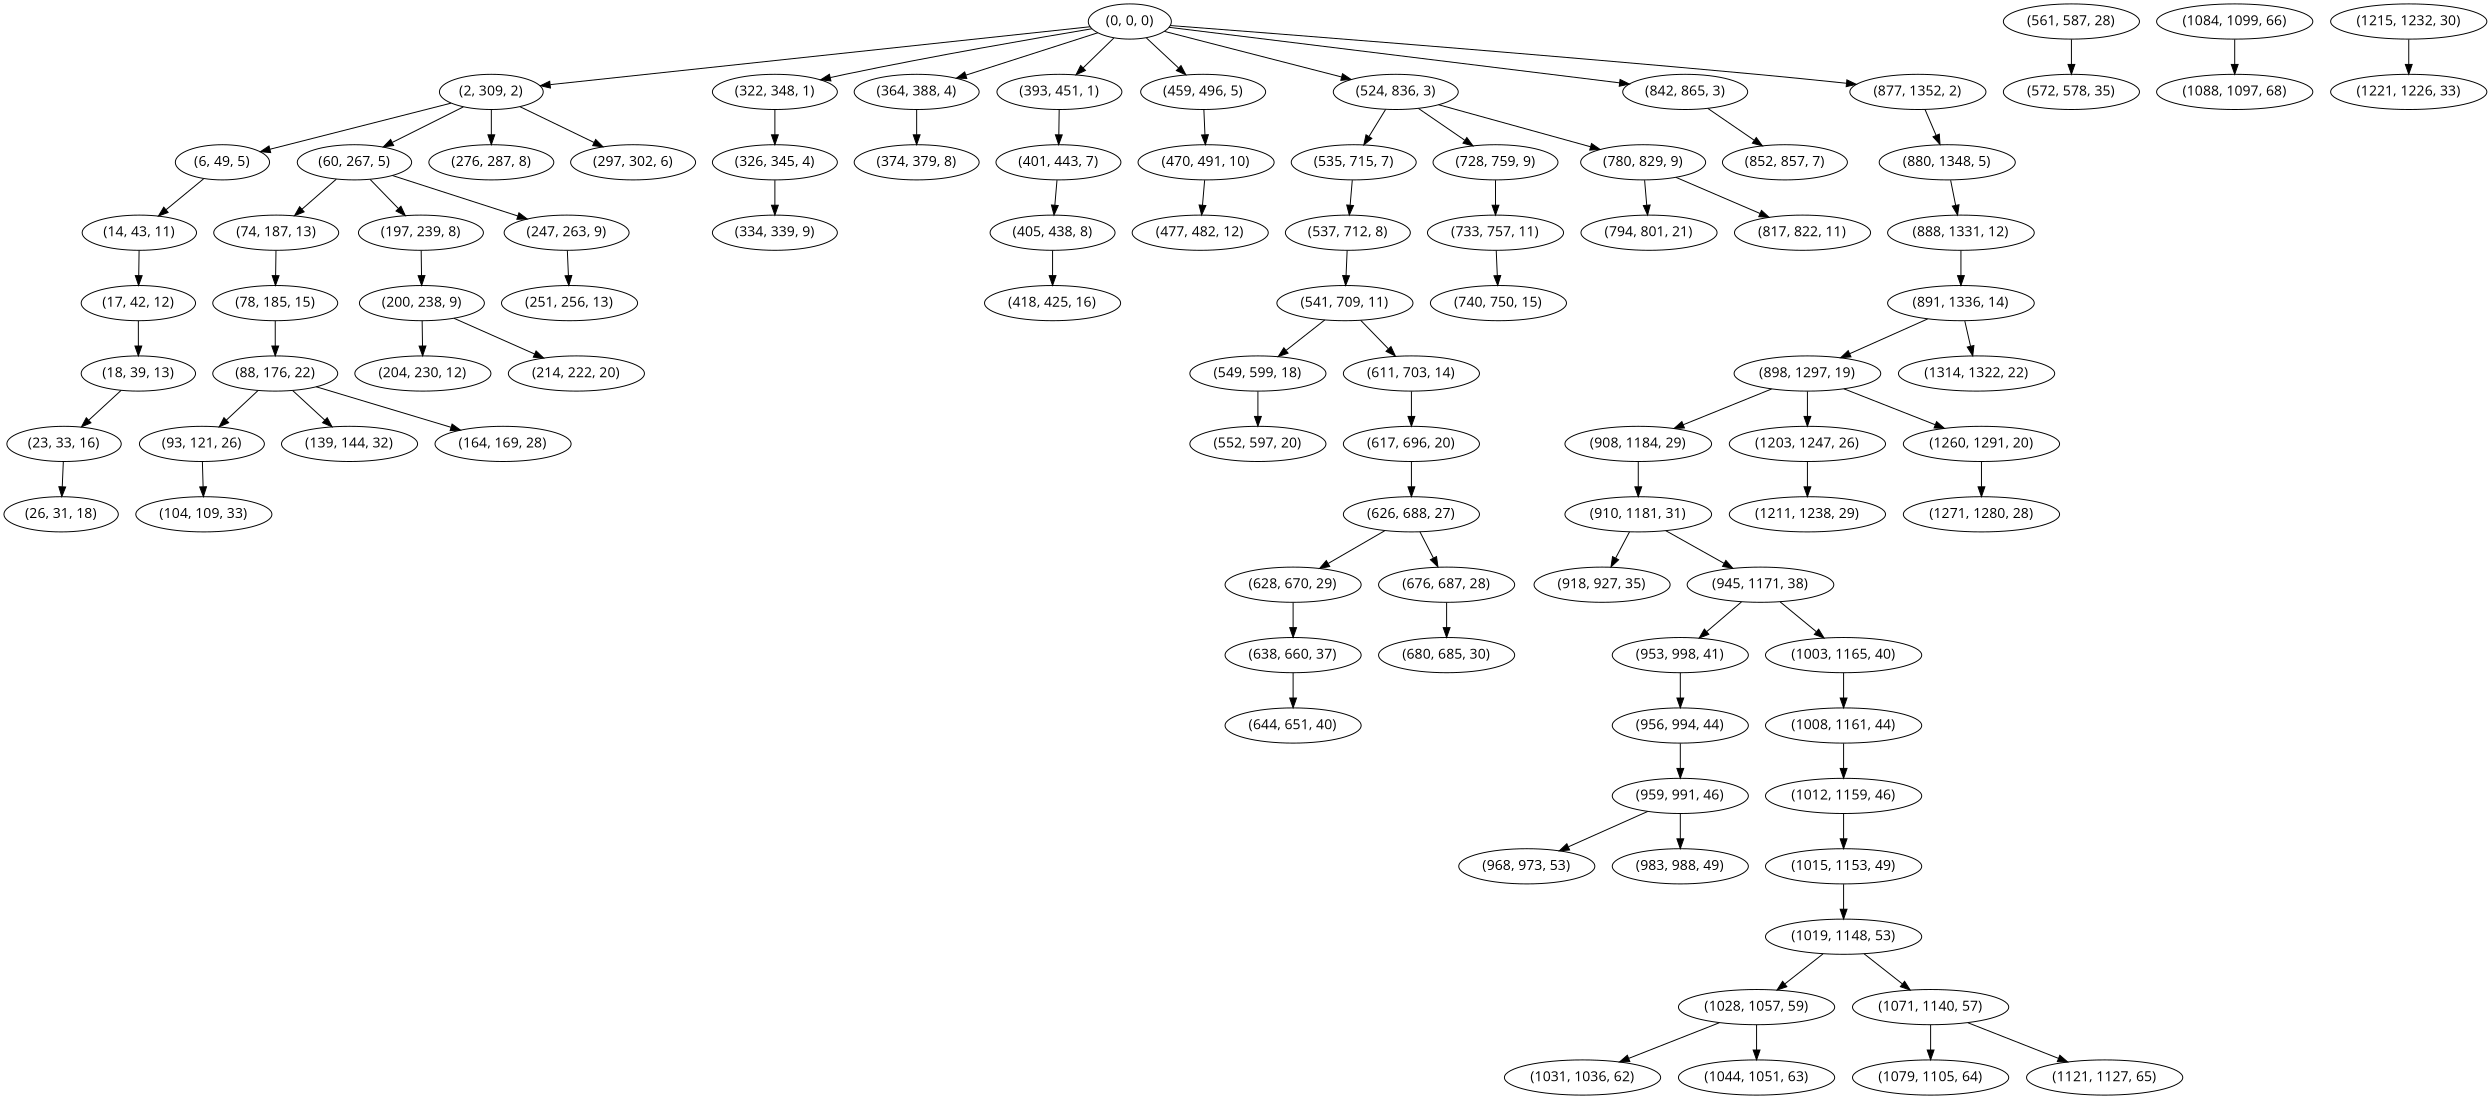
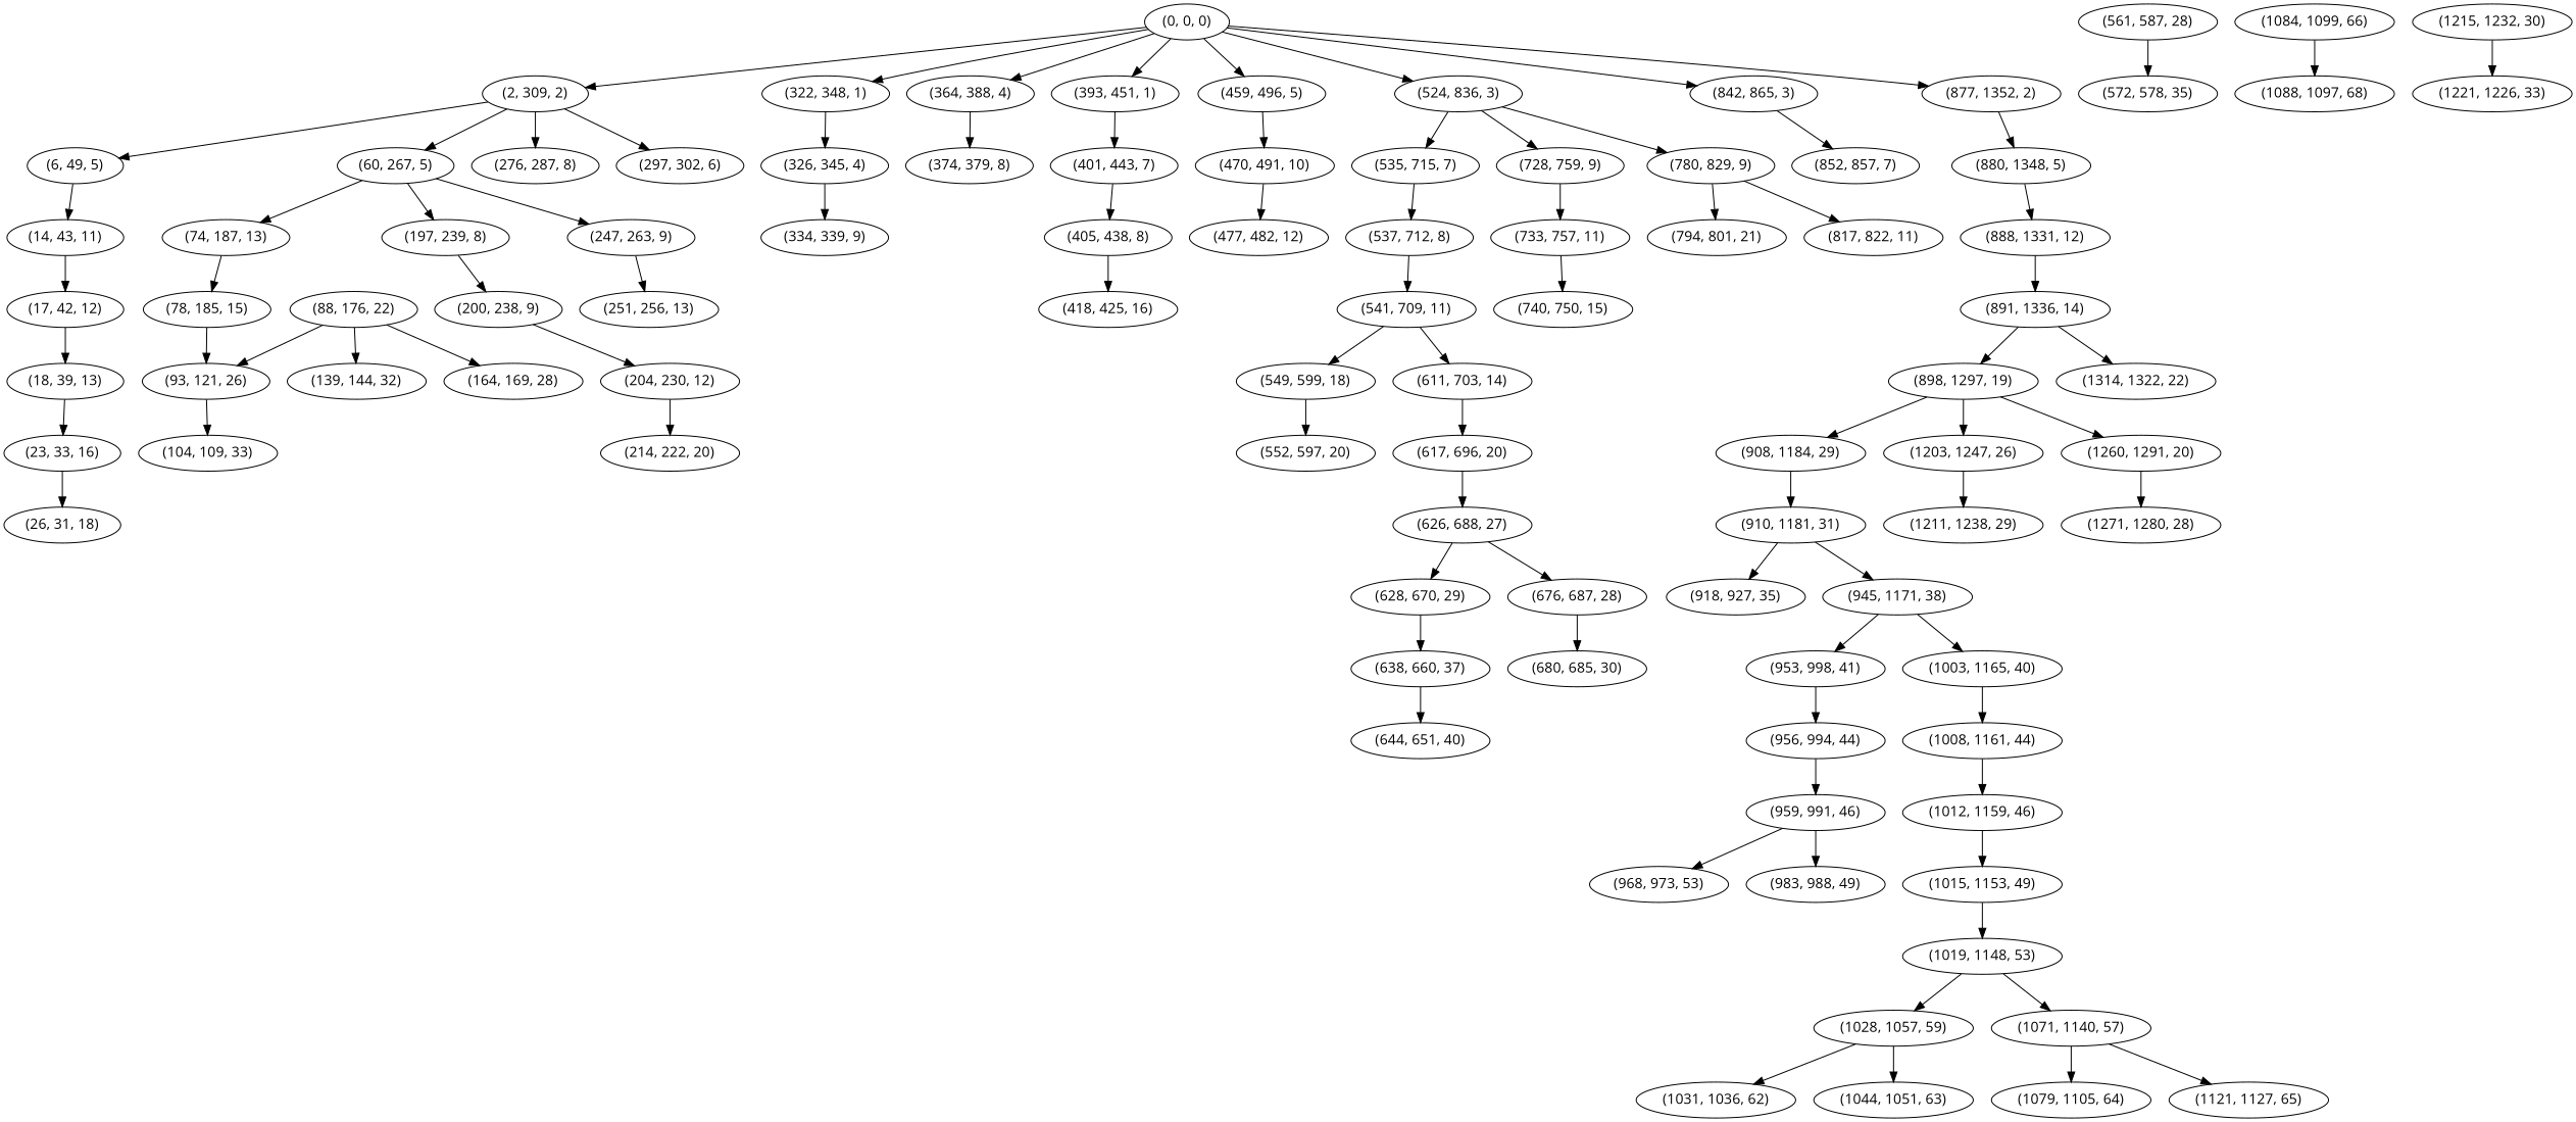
  digraph {
    fontname="Open Sans"
    node [fontname="Open Sans"]
    edge [fontname="Open Sans"]
    "(0, 0, 0)"
    "(2, 309, 2)"
    "(322, 348, 1)"
    "(364, 388, 4)"
    "(393, 451, 1)"
    "(459, 496, 5)"
    "(524, 836, 3)"
    "(842, 865, 3)"
    "(877, 1352, 2)"
    "(6, 49, 5)"
    "(60, 267, 5)"
    "(276, 287, 8)"
    "(297, 302, 6)"
    "(326, 345, 4)"
    "(374, 379, 8)"
    "(401, 443, 7)"
    "(470, 491, 10)"
    "(535, 715, 7)"
    "(728, 759, 9)"
    "(780, 829, 9)"
    "(852, 857, 7)"
    "(880, 1348, 5)"
    "(14, 43, 11)"
    "(74, 187, 13)"
    "(197, 239, 8)"
    "(247, 263, 9)"
    "(17, 42, 12)"
    "(18, 39, 13)"
    "(23, 33, 16)"
    "(26, 31, 18)"
    "(78, 185, 15)"
    "(200, 238, 9)"
    "(251, 256, 13)"
    "(88, 176, 22)"
    "(93, 121, 26)"
    "(139, 144, 32)"
    "(164, 169, 28)"
    "(104, 109, 33)"
    "(204, 230, 12)"
    "(214, 222, 20)"
    "(334, 339, 9)"
    "(405, 438, 8)"
    "(418, 425, 16)"
    "(477, 482, 12)"
    "(537, 712, 8)"
    "(733, 757, 11)"
    "(794, 801, 21)"
    "(817, 822, 11)"
    "(541, 709, 11)"
    "(549, 599, 18)"
    "(611, 703, 14)"
    "(552, 597, 20)"
    "(617, 696, 20)"
    "(561, 587, 28)"
    "(572, 578, 35)"
    "(626, 688, 27)"
    "(628, 670, 29)"
    "(676, 687, 28)"
    "(638, 660, 37)"
    "(680, 685, 30)"
    "(644, 651, 40)"
    "(740, 750, 15)"
    n63 [label="(888, 1331, 12)"]
    "(891, 1336, 14)"
    "(898, 1297, 19)"
    "(1314, 1322, 22)"
    "(908, 1184, 29)"
    "(1203, 1247, 26)"
    "(1260, 1291, 20)"
    "(910, 1181, 31)"
    "(1211, 1238, 29)"
    "(1271, 1280, 28)"
    "(918, 927, 35)"
    "(945, 1171, 38)"
    "(953, 998, 41)"
    "(1003, 1165, 40)"
    "(956, 994, 44)"
    "(1008, 1161, 44)"
    "(959, 991, 46)"
    "(968, 973, 53)"
    "(983, 988, 49)"
    "(1012, 1159, 46)"
    "(1015, 1153, 49)"
    "(1019, 1148, 53)"
    "(1028, 1057, 59)"
    "(1071, 1140, 57)"
    "(1031, 1036, 62)"
    "(1044, 1051, 63)"
    "(1079, 1105, 64)"
    "(1121, 1127, 65)"
    "(1084, 1099, 66)"
    "(1088, 1097, 68)"
    "(1215, 1232, 30)"
    "(1221, 1226, 33)"
    "(0, 0, 0)" -> "(2, 309, 2)"
    "(0, 0, 0)" -> "(322, 348, 1)"
    "(0, 0, 0)" -> "(364, 388, 4)"
    "(0, 0, 0)" -> "(393, 451, 1)"
    "(0, 0, 0)" -> "(459, 496, 5)"
    "(0, 0, 0)" -> "(524, 836, 3)"
    "(0, 0, 0)" -> "(842, 865, 3)"
    "(0, 0, 0)" -> "(877, 1352, 2)"
    "(2, 309, 2)" -> "(6, 49, 5)"
    "(2, 309, 2)" -> "(60, 267, 5)"
    "(2, 309, 2)" -> "(276, 287, 8)"
    "(2, 309, 2)" -> "(297, 302, 6)"
    "(322, 348, 1)" -> "(326, 345, 4)"
    "(364, 388, 4)" -> "(374, 379, 8)"
    "(393, 451, 1)" -> "(401, 443, 7)"
    "(459, 496, 5)" -> "(470, 491, 10)"
    "(524, 836, 3)" -> "(535, 715, 7)"
    "(524, 836, 3)" -> "(728, 759, 9)"
    "(524, 836, 3)" -> "(780, 829, 9)"
    "(842, 865, 3)" -> "(852, 857, 7)"
    "(877, 1352, 2)" -> "(880, 1348, 5)"
    "(6, 49, 5)" -> "(14, 43, 11)"
    "(60, 267, 5)" -> "(74, 187, 13)"
    "(60, 267, 5)" -> "(197, 239, 8)"
    "(60, 267, 5)" -> "(247, 263, 9)"
    "(326, 345, 4)" -> "(334, 339, 9)"
    "(401, 443, 7)" -> "(405, 438, 8)"
    "(470, 491, 10)" -> "(477, 482, 12)"
    "(535, 715, 7)" -> "(537, 712, 8)"
    "(728, 759, 9)" -> "(733, 757, 11)"
    "(780, 829, 9)" -> "(794, 801, 21)"
    "(780, 829, 9)" -> "(817, 822, 11)"
    "(880, 1348, 5)" -> n63
    "(14, 43, 11)" -> "(17, 42, 12)"
    "(74, 187, 13)" -> "(78, 185, 15)"
    "(197, 239, 8)" -> "(200, 238, 9)"
    "(247, 263, 9)" -> "(251, 256, 13)"
    "(17, 42, 12)" -> "(18, 39, 13)"
    "(18, 39, 13)" -> "(23, 33, 16)"
    "(23, 33, 16)" -> "(26, 31, 18)"
-   "(78, 185, 15)" -> "(88, 176, 22)"
+   "(78, 185, 15)" -> "(93, 121, 26)"
    "(200, 238, 9)" -> "(204, 230, 12)"
    "(88, 176, 22)" -> "(93, 121, 26)"
    "(88, 176, 22)" -> "(139, 144, 32)"
    "(88, 176, 22)" -> "(164, 169, 28)"
    "(93, 121, 26)" -> "(104, 109, 33)"
-   "(200, 238, 9)" -> "(214, 222, 20)"
+   "(204, 230, 12)" -> "(214, 222, 20)"
    "(405, 438, 8)" -> "(418, 425, 16)"
    "(537, 712, 8)" -> "(541, 709, 11)"
    "(733, 757, 11)" -> "(740, 750, 15)"
    "(541, 709, 11)" -> "(549, 599, 18)"
    "(541, 709, 11)" -> "(611, 703, 14)"
    "(549, 599, 18)" -> "(552, 597, 20)"
    "(611, 703, 14)" -> "(617, 696, 20)"
    "(617, 696, 20)" -> "(626, 688, 27)"
    "(561, 587, 28)" -> "(572, 578, 35)"
    "(626, 688, 27)" -> "(628, 670, 29)"
    "(626, 688, 27)" -> "(676, 687, 28)"
    "(628, 670, 29)" -> "(638, 660, 37)"
    "(676, 687, 28)" -> "(680, 685, 30)"
    "(638, 660, 37)" -> "(644, 651, 40)"
    n63 -> "(891, 1336, 14)"
    "(891, 1336, 14)" -> "(898, 1297, 19)"
    "(891, 1336, 14)" -> "(1314, 1322, 22)"
    "(898, 1297, 19)" -> "(908, 1184, 29)"
    "(898, 1297, 19)" -> "(1203, 1247, 26)"
    "(898, 1297, 19)" -> "(1260, 1291, 20)"
    "(908, 1184, 29)" -> "(910, 1181, 31)"
    "(1203, 1247, 26)" -> "(1211, 1238, 29)"
    "(1260, 1291, 20)" -> "(1271, 1280, 28)"
    "(910, 1181, 31)" -> "(918, 927, 35)"
    "(910, 1181, 31)" -> "(945, 1171, 38)"
    "(945, 1171, 38)" -> "(953, 998, 41)"
    "(945, 1171, 38)" -> "(1003, 1165, 40)"
    "(953, 998, 41)" -> "(956, 994, 44)"
    "(1003, 1165, 40)" -> "(1008, 1161, 44)"
    "(956, 994, 44)" -> "(959, 991, 46)"
    "(1008, 1161, 44)" -> "(1012, 1159, 46)"
    "(959, 991, 46)" -> "(968, 973, 53)"
    "(959, 991, 46)" -> "(983, 988, 49)"
    "(1012, 1159, 46)" -> "(1015, 1153, 49)"
    "(1015, 1153, 49)" -> "(1019, 1148, 53)"
    "(1019, 1148, 53)" -> "(1028, 1057, 59)"
    "(1019, 1148, 53)" -> "(1071, 1140, 57)"
    "(1028, 1057, 59)" -> "(1031, 1036, 62)"
    "(1028, 1057, 59)" -> "(1044, 1051, 63)"
    "(1071, 1140, 57)" -> "(1079, 1105, 64)"
    "(1071, 1140, 57)" -> "(1121, 1127, 65)"
    "(1084, 1099, 66)" -> "(1088, 1097, 68)"
    "(1215, 1232, 30)" -> "(1221, 1226, 33)"
  }
